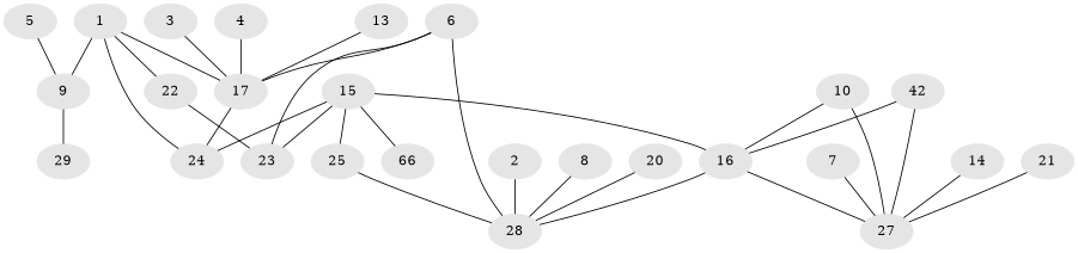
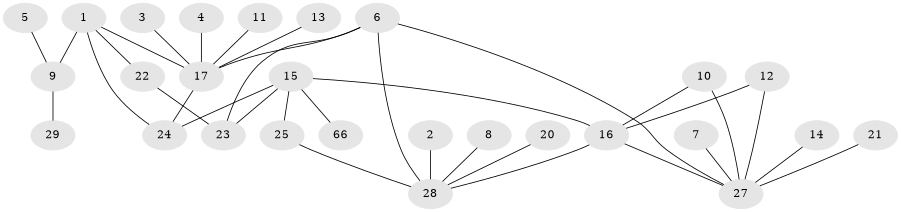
  graph {
    node [color=gray90 style=filled]
    edge [weight=1.0]
    1
    9
    17
    22
    24
    n6 [label=29]
    23
    2
    28
    3
    4
    5
    6
    27
    7
    8
    25
    10
    16
-   12 [label=42]
+   11
+   12
    13
    14
    15
    n25 [label=66]
    20
    21
    1 -- 9 [weight=2.0]
    1 -- 17
    1 -- 22
    1 -- 24
    9 -- n6
    17 -- 24
    22 -- 23
    2 -- 28
    3 -- 17
    4 -- 17
    5 -- 9
    6 -- 17 [weight=2.0]
    6 -- 23
    6 -- 28
+   6 -- 27
    7 -- 27
    8 -- 28
    25 -- 28 [weight=2.0]
    10 -- 27
    10 -- 16
    16 -- 28
    16 -- 27
+   11 -- 17
    12 -- 27
    12 -- 16
    13 -- 17
    14 -- 27
    15 -- 24 [weight=2.0]
    15 -- 23
    15 -- 25
    15 -- 16
    15 -- n25
    20 -- 28
    21 -- 27
  }
